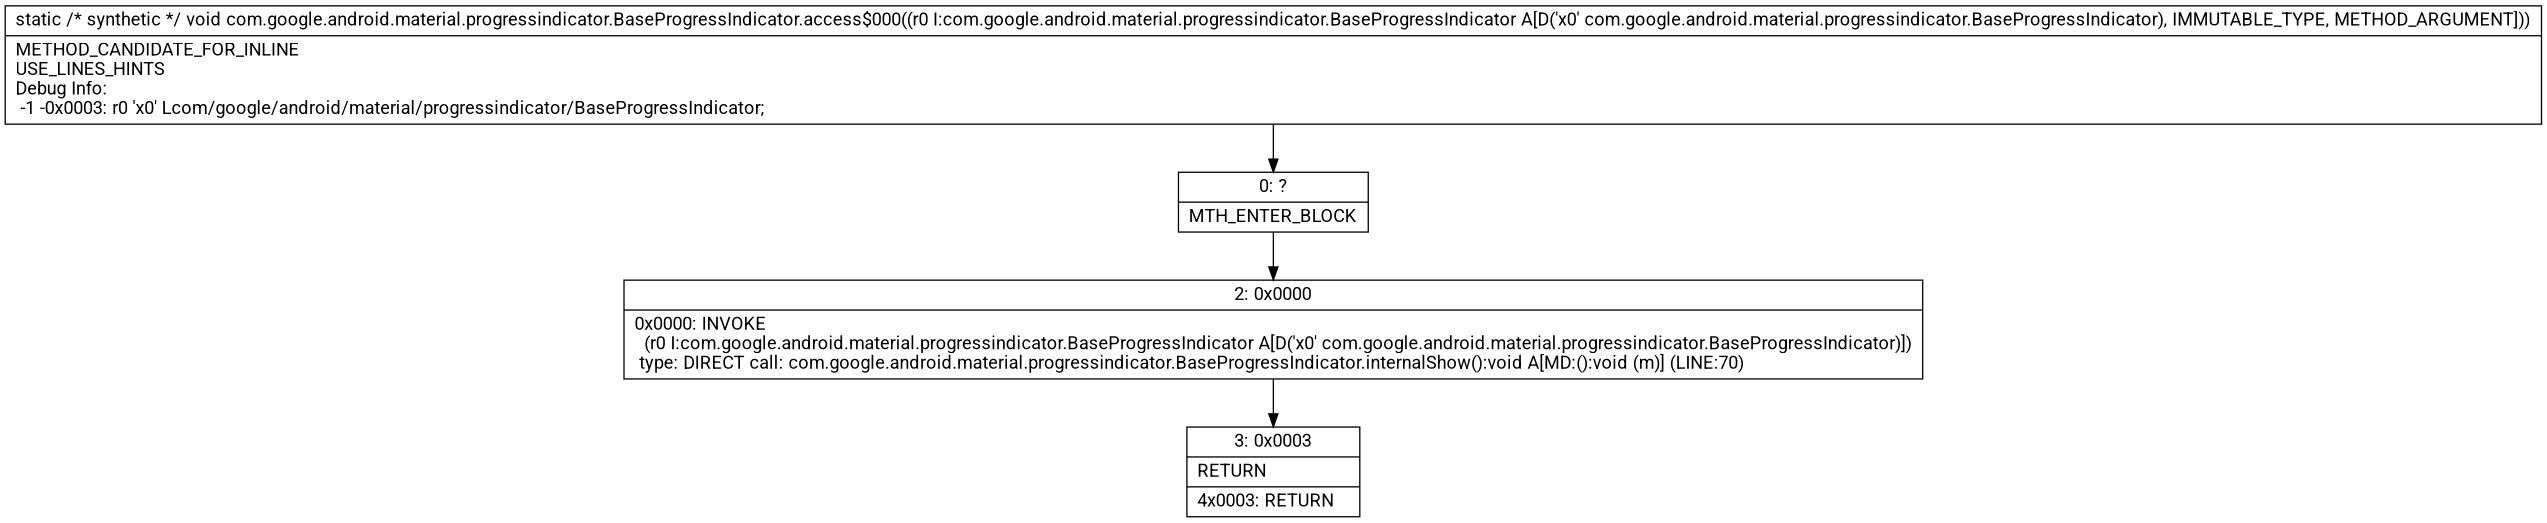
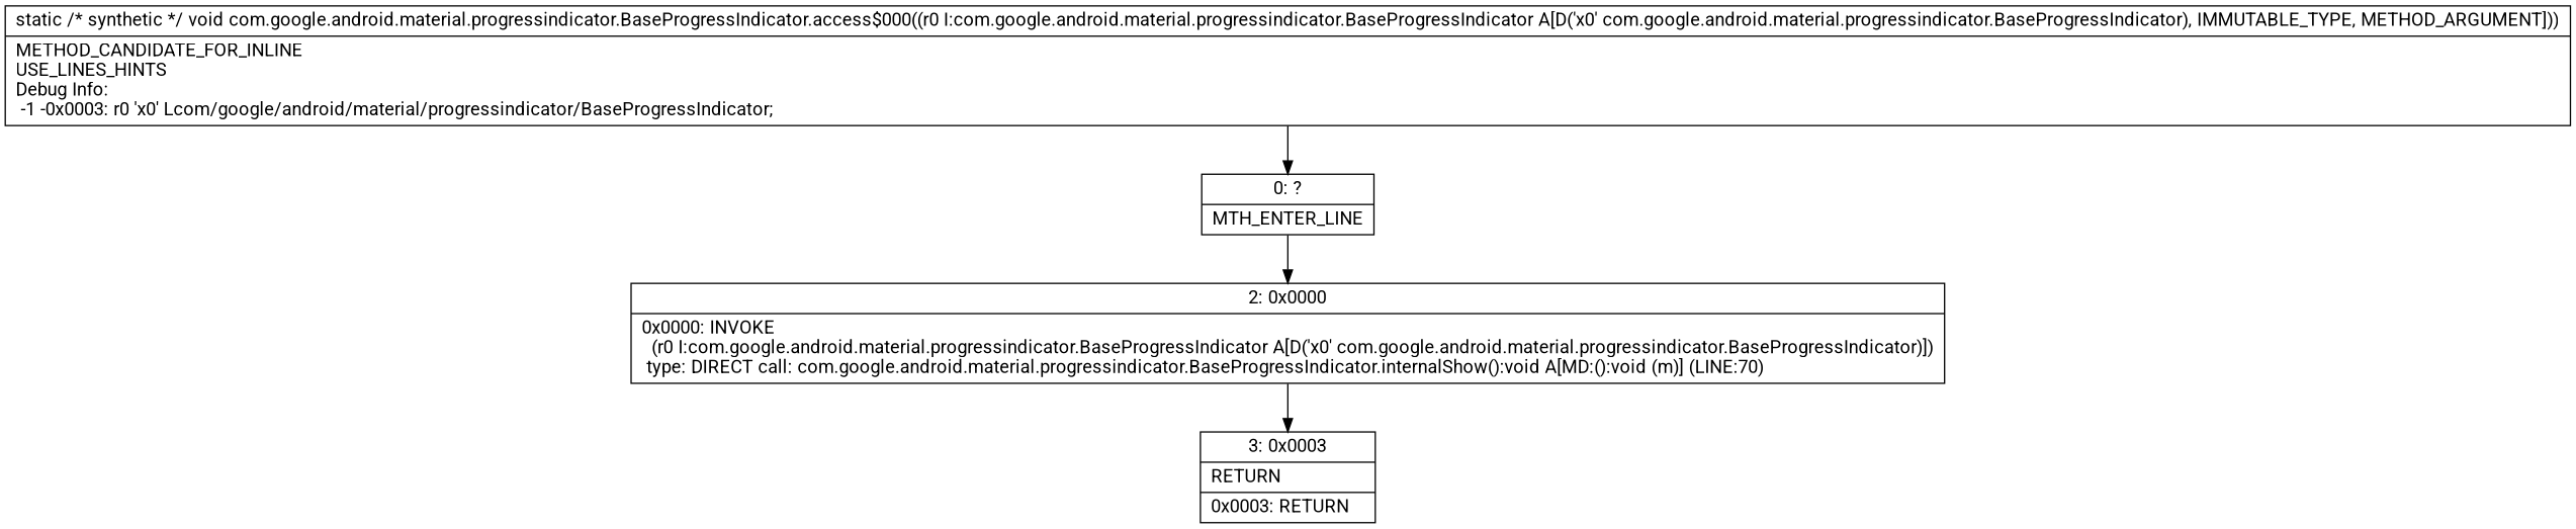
  digraph {
    fontname=Roboto
    node [fontname=Roboto shape=record]
    edge [fontname=Roboto]
-   n1 [label="{0\:\ ?|MTH_ENTER_BLOCK\l}"]
+   n1 [label="{0\:\ ?|MTH_ENTER_LINE\l}"]
    n2 [label="{2\:\ 0x0000|0x0000: INVOKE  \l  (r0 I:com.google.android.material.progressindicator.BaseProgressIndicator A[D('x0' com.google.android.material.progressindicator.BaseProgressIndicator)])\l type: DIRECT call: com.google.android.material.progressindicator.BaseProgressIndicator.internalShow():void A[MD:():void (m)] (LINE:70)\l}"]
-   n3 [label="{3\:\ 0x0003|RETURN\l|4x0003: RETURN   \l}"]
+   n3 [label="{3\:\ 0x0003|RETURN\l|0x0003: RETURN   \l}"]
    n4 [label="{static \/* synthetic *\/ void com.google.android.material.progressindicator.BaseProgressIndicator.access$000((r0 I:com.google.android.material.progressindicator.BaseProgressIndicator A[D('x0' com.google.android.material.progressindicator.BaseProgressIndicator), IMMUTABLE_TYPE, METHOD_ARGUMENT]))  | METHOD_CANDIDATE_FOR_INLINE\lUSE_LINES_HINTS\lDebug Info:\l  \-1 \-0x0003: r0 'x0' Lcom\/google\/android\/material\/progressindicator\/BaseProgressIndicator;\l}"]
    n1 -> n2
    n2 -> n3
    n4 -> n1
  }
